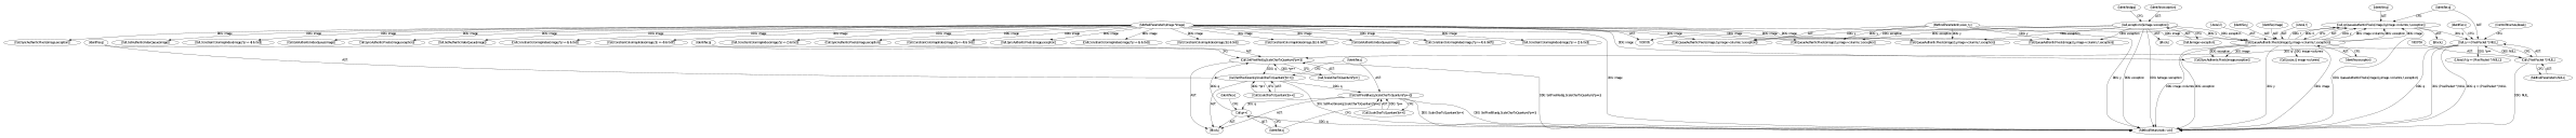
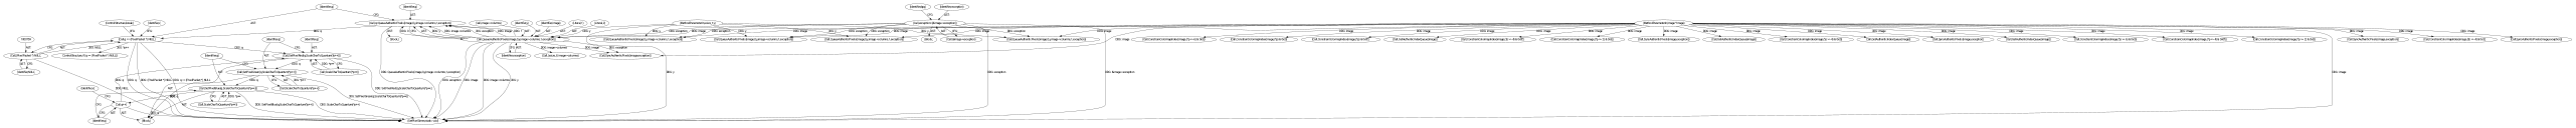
  digraph {
    fontname=Roboto
    node [fontname=Roboto]
    edge [fontname=Roboto]
    n1 [label="(Call,q == (PixelPacket *) NULL)"]
    n2 [label="(Call,(PixelPacket *) NULL)"]
    n3 [label="(Call,SetPixelRed(q,ScaleCharToQuantum(*p++)))"]
-   n4 [label="(Literal,if (q == (PixelPacket *) NULL))"]
-   n5 [label="(MethodReturn,static void)"]
-   n6 [label="(MethodParameterIn,NULL)"]
+   n4 [label="(ControlStructure,if (q == (PixelPacket *) NULL))"]
+   n5 [label="(SetPixelGreen,static void)"]
+   n6 [label="(Identifier,NULL)"]
    n7 [label="(Call,SetPixelGreen(q,ScaleCharToQuantum(*p++)))"]
    n8 [label="(Block,)"]
    n9 [label="(Call,ScaleCharToQuantum(*p++))"]
    n10 [label="(Call,q=QueueAuthenticPixels(image,0,y,image->columns,1,exception))"]
    n11 [label="(Call,QueueAuthenticPixels(image,0,y,image->columns,1,exception))"]
    n12 [label="(Block,)"]
    n13 [label="(Call,SyncAuthenticPixels(image,exception))"]
    n14 [label="(Identifier,exception)"]
    n15 [label="(Call,(ssize_t) image->columns)"]
    n16 [label="(MethodParameterIn,Image *image)"]
    n17 [label="(Call,SyncAuthenticPixels(image,exception))"]
    n18 [label="(Call,QueueAuthenticPixels(image,0,y,image->columns,1,exception))"]
    n19 [label="(Call,ConstrainColormapIndex(image,(*p >> 4) & 0x3))"]
    n20 [label="(Call,SyncAuthenticPixels(image,exception))"]
    n21 [label="(Call,ConstrainColormapIndex(image,(*p >> 6) & 0x3))"]
    n22 [label="(Call,ConstrainColormapIndex(image,(*p) & 0x3))"]
    n23 [label="(Call,ConstrainColormapIndex(image,(*p) & 0x0f))"]
    n24 [label="(Call,QueueAuthenticPixels(image,0,y,image->columns,1,exception))"]
    n25 [label="(Call,GetAuthenticIndexQueue(image))"]
    n26 [label="(Call,ConstrainColormapIndex(image,(*p >> 4) & 0x0f))"]
    n27 [label="(Call,ConstrainColormapIndex(image,(*p >> 2) & 0x3))"]
    n28 [label="(Call,SyncAuthenticPixels(image,exception))"]
    n29 [label="(Call,GetAuthenticIndexQueue(image))"]
    n30 [label="(Call,ConstrainColormapIndex(image,(*p >> 4) & 0x3))"]
    n31 [label="(Call,GetAuthenticIndexQueue(image))"]
    n32 [label="(Call,SyncAuthenticPixels(image,exception))"]
    n33 [label="(Call,GetAuthenticIndexQueue(image))"]
    n34 [label="(Call,ConstrainColormapIndex(image,(*p >> 6) & 0x3))"]
    n35 [label="(Call,QueueAuthenticPixels(image,0,y,image->columns,1,exception))"]
    n36 [label="(Call,QueueAuthenticPixels(image,0,y,image->columns,1,exception))"]
    n37 [label="(Call,ConstrainColormapIndex(image,(*p >> 4) & 0x0f))"]
    n38 [label="(Call,ConstrainColormapIndex(image,(*p >> 2) & 0x3))"]
-   1000105
    n40 [label="(MethodParameterIn,ssize_t y)"]
    n41 [label="(Call,exception=(&image->exception))"]
    n42 [label="(Block,)"]
    n43 [label="(Call,&image->exception)"]
    n44 [label="(Call,SetPixelBlue(q,ScaleCharToQuantum(*p++)))"]
    n45 [label="(Call,ScaleCharToQuantum(*p++))"]
    n46 [label="(Call,q++)"]
    n47 [label="(Call,ScaleCharToQuantum(*p++))"]
    n48 [label="(Identifier,q)"]
+   n49 [label="(Call,image->columns)"]
    n50 [label="(Identifier,q)"]
    n51 [label="(Identifier,y)"]
    n52 [label="(ControlStructure,break;)"]
    n53 [label="(Identifier,exception)"]
    n54 [label="(Identifier,image)"]
    n55 [label="(Identifier,q)"]
    n56 [label="(Identifier,bpp)"]
    n57 [label="(Identifier,x)"]
    n58 [label="(Literal,1)"]
    n59 [label="(Identifier,q)"]
    n60 [label="(Identifier,q)"]
    n61 [label="(Identifier,x)"]
    n62 [label="(Literal,2)"]
    n63 [label="(Identifier,q)"]
    1000759
    n1 -> n2 [label="CFG: "]
    n1 -> n3 [label="DDG: q"]
    n1 -> n4 [label="DDG: *p++"]
    n1 -> n5 [label="DDG: q"]
    n1 -> n5 [label="DDG: (PixelPacket *) NULL"]
    n1 -> n5 [label="DDG: q == (PixelPacket *) NULL"]
    n2 -> n1 [label="AST: "]
    n2 -> n1 [label="DDG: NULL"]
    n2 -> n5 [label="DDG: NULL"]
    n2 -> n6 [label="CFG: "]
    n3 -> n5 [label="DDG: SetPixelRed(q,ScaleCharToQuantum(*p++))"]
    n3 -> n7 [label="DDG: q"]
    n3 -> n8 [label="AST: "]
    n3 -> n9 [label="CFG: "]
    n6 -> n2 [label="AST: "]
    n7 -> n5 [label="DDG: SetPixelGreen(q,ScaleCharToQuantum(*p++))"]
    n7 -> n8 [label="AST: "]
    n7 -> n44 [label="DDG: q"]
    n7 -> n45 [label="CFG: "]
    n9 -> n3 [label="AST: "]
    n9 -> n3 [label="DDG: *p++"]
    n10 -> n1 [label="DDG: q"]
    n10 -> n5 [label="DDG: QueueAuthenticPixels(image,0,y,image->columns,1,exception)"]
    n10 -> n11 [label="CFG: "]
    n10 -> n12 [label="AST: "]
    n11 -> n5 [label="DDG: exception"]
    n11 -> n5 [label="DDG: image"]
    n11 -> n5 [label="DDG: image->columns"]
    n11 -> n5 [label="DDG: y"]
    n11 -> n10 [label="AST: "]
    n11 -> n10 [label="DDG: y"]
    n11 -> n10 [label="DDG: image->columns"]
    n11 -> n10 [label="DDG: exception"]
    n11 -> n10 [label="DDG: image"]
    n11 -> n10 [label="DDG: 1"]
    n11 -> n10 [label="DDG: 0"]
    n11 -> n13 [label="DDG: image"]
    n11 -> n13 [label="DDG: exception"]
    n11 -> n14 [label="CFG: "]
    n11 -> n15 [label="DDG: image->columns"]
    n14 -> n11 [label="AST: "]
    n16 -> n5 [label="DDG: image"]
    n16 -> n11 [label="DDG: image"]
    n16 -> n13 [label="DDG: image"]
    n16 -> n17 [label="DDG: image"]
    n16 -> n18 [label="DDG: image"]
    n16 -> n19 [label="DDG: image"]
    n16 -> n20 [label="DDG: image"]
    n16 -> n21 [label="DDG: image"]
    n16 -> n22 [label="DDG: image"]
    n16 -> n23 [label="DDG: image"]
    n16 -> n24 [label="DDG: image"]
    n16 -> n25 [label="DDG: image"]
    n16 -> n26 [label="DDG: image"]
    n16 -> n27 [label="DDG: image"]
    n16 -> n28 [label="DDG: image"]
    n16 -> n29 [label="DDG: image"]
    n16 -> n30 [label="DDG: image"]
    n16 -> n31 [label="DDG: image"]
    n16 -> n32 [label="DDG: image"]
    n16 -> n33 [label="DDG: image"]
    n16 -> n34 [label="DDG: image"]
    n16 -> n35 [label="DDG: image"]
    n16 -> n36 [label="DDG: image"]
    n16 -> n37 [label="DDG: image"]
    n16 -> n38 [label="DDG: image"]
-   n16 -> 1000105 [label="AST: "]
    n40 -> n5 [label="DDG: y"]
    n40 -> n11 [label="DDG: y"]
    n40 -> n18 [label="DDG: y"]
    n40 -> n24 [label="DDG: y"]
    n40 -> n35 [label="DDG: y"]
    n40 -> n36 [label="DDG: y"]
-   n40 -> 1000105 [label="AST: "]
    n41 -> n5 [label="DDG: exception"]
    n41 -> n5 [label="DDG: &image->exception"]
    n41 -> n11 [label="DDG: exception"]
    n41 -> n18 [label="DDG: exception"]
    n41 -> n24 [label="DDG: exception"]
    n41 -> n35 [label="DDG: exception"]
    n41 -> n36 [label="DDG: exception"]
    n41 -> n42 [label="AST: "]
    n41 -> n43 [label="CFG: "]
    n43 -> n41 [label="AST: "]
    n44 -> n5 [label="DDG: SetPixelBlue(q,ScaleCharToQuantum(*p++))"]
    n44 -> n5 [label="DDG: ScaleCharToQuantum(*p++)"]
    n44 -> n8 [label="AST: "]
    n44 -> n46 [label="DDG: q"]
    n44 -> n47 [label="CFG: "]
    n45 -> n7 [label="AST: "]
    n45 -> n7 [label="DDG: *p++"]
    n46 -> n3 [label="DDG: q"]
    n46 -> n5 [label="DDG: q"]
    n46 -> n8 [label="AST: "]
    n46 -> n48 [label="CFG: "]
    n47 -> n44 [label="AST: "]
    n47 -> n44 [label="DDG: *p++"]
    n48 -> n44 [label="CFG: "]
    n48 -> n46 [label="AST: "]
+   n49 -> n11 [label="AST: "]
    n50 -> n3 [label="CFG: "]
    n50 -> n7 [label="AST: "]
    n51 -> n11 [label="AST: "]
    n52 -> n1 [label="CFG: "]
    n53 -> n41 [label="AST: "]
    n54 -> n11 [label="AST: "]
    n55 -> n3 [label="AST: "]
    n56 -> n41 [label="CFG: "]
    n57 -> n1 [label="CFG: "]
    n58 -> n11 [label="AST: "]
    n59 -> n1 [label="AST: "]
    n59 -> n10 [label="CFG: "]
    n60 -> n10 [label="AST: "]
    n61 -> n46 [label="CFG: "]
    n62 -> n11 [label="AST: "]
    n63 -> n7 [label="CFG: "]
    n63 -> n44 [label="AST: "]
    1000759 -> n2 [label="AST: "]
  }
